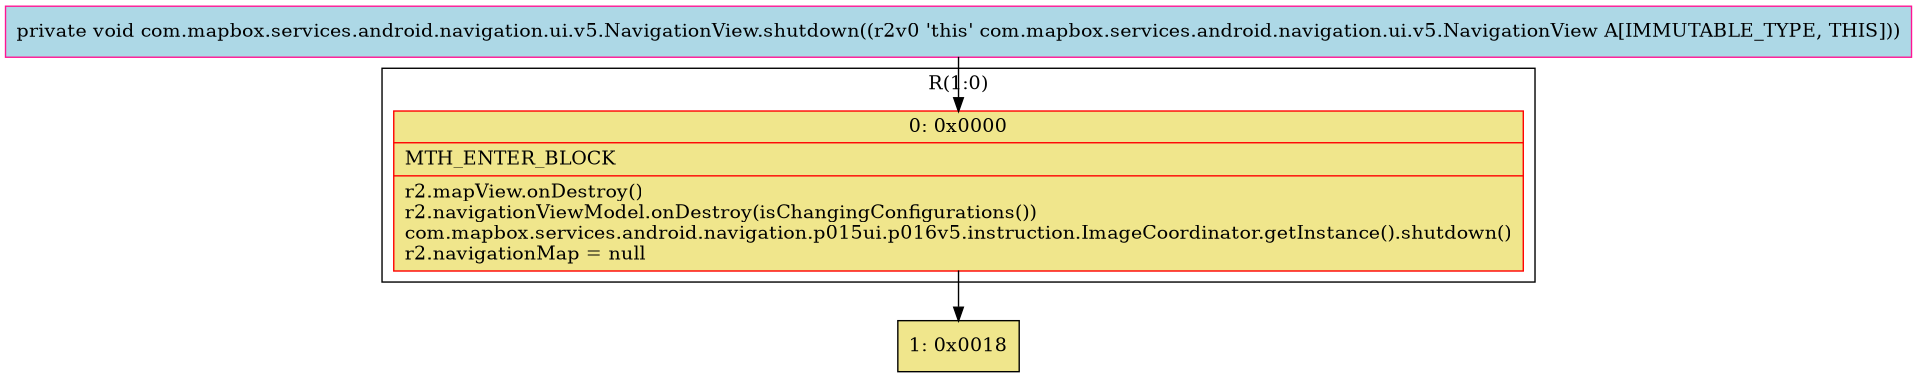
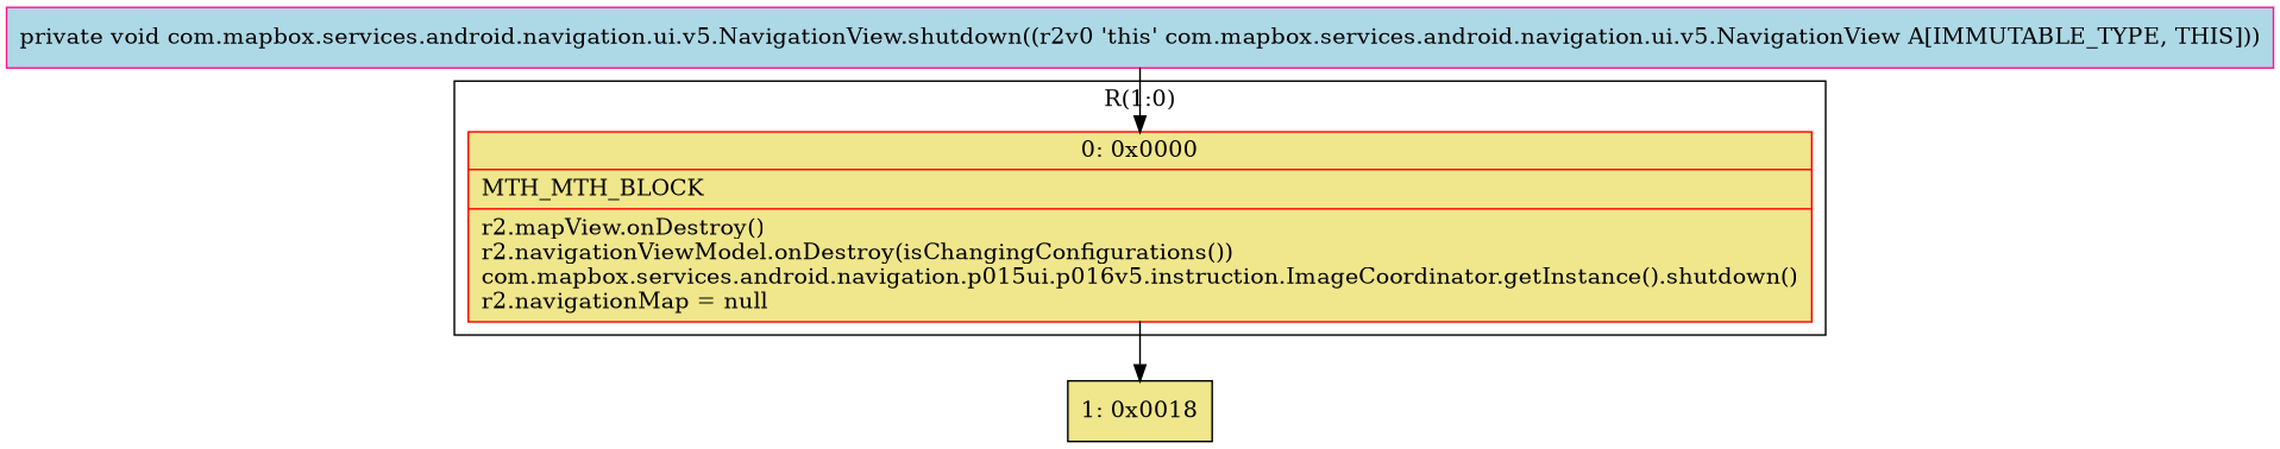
  digraph {
    node [shape=record style=filled fillcolor=khaki]
-   n1 [color=red label="{0\:\ 0x0000|MTH_ENTER_BLOCK\l|r2.mapView.onDestroy()\lr2.navigationViewModel.onDestroy(isChangingConfigurations())\lcom.mapbox.services.android.navigation.p015ui.p016v5.instruction.ImageCoordinator.getInstance().shutdown()\lr2.navigationMap = null\l}"]
+   n1 [color=red label="{0\:\ 0x0000|MTH_MTH_BLOCK\l|r2.mapView.onDestroy()\lr2.navigationViewModel.onDestroy(isChangingConfigurations())\lcom.mapbox.services.android.navigation.p015ui.p016v5.instruction.ImageCoordinator.getInstance().shutdown()\lr2.navigationMap = null\l}"]
    n2 [color=black label="{1\:\ 0x0018}"]
    n3 [label="{private void com.mapbox.services.android.navigation.ui.v5.NavigationView.shutdown((r2v0 'this' com.mapbox.services.android.navigation.ui.v5.NavigationView A[IMMUTABLE_TYPE, THIS])) }" fillcolor=lightblue color=deeppink]
    subgraph cluster_1 {
      label="R(1:0)"
      n1
    }
    n1 -> n2
    n3 -> n1
  }
